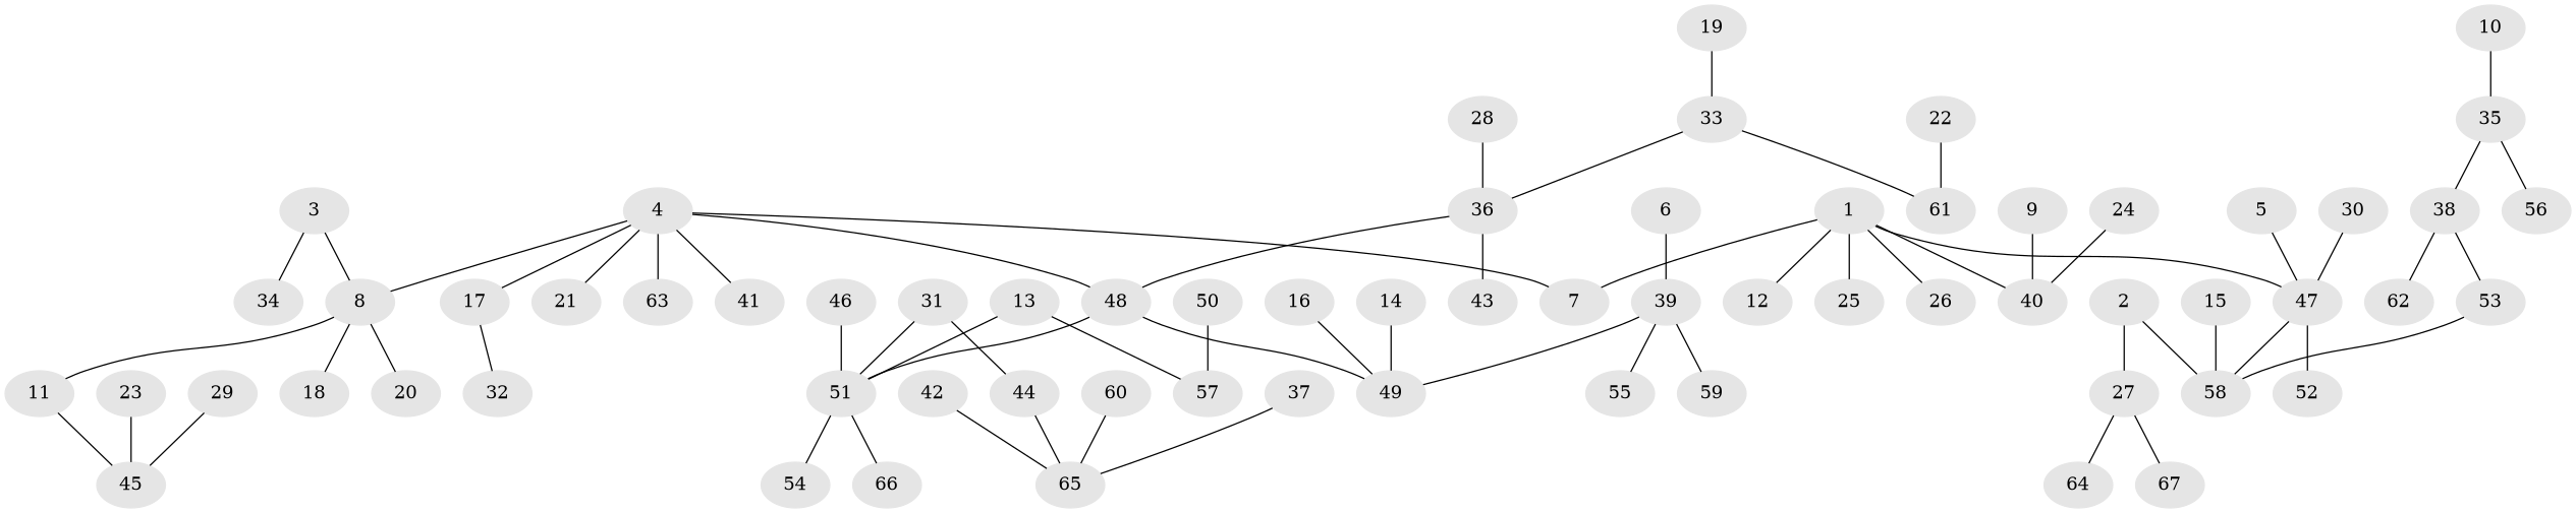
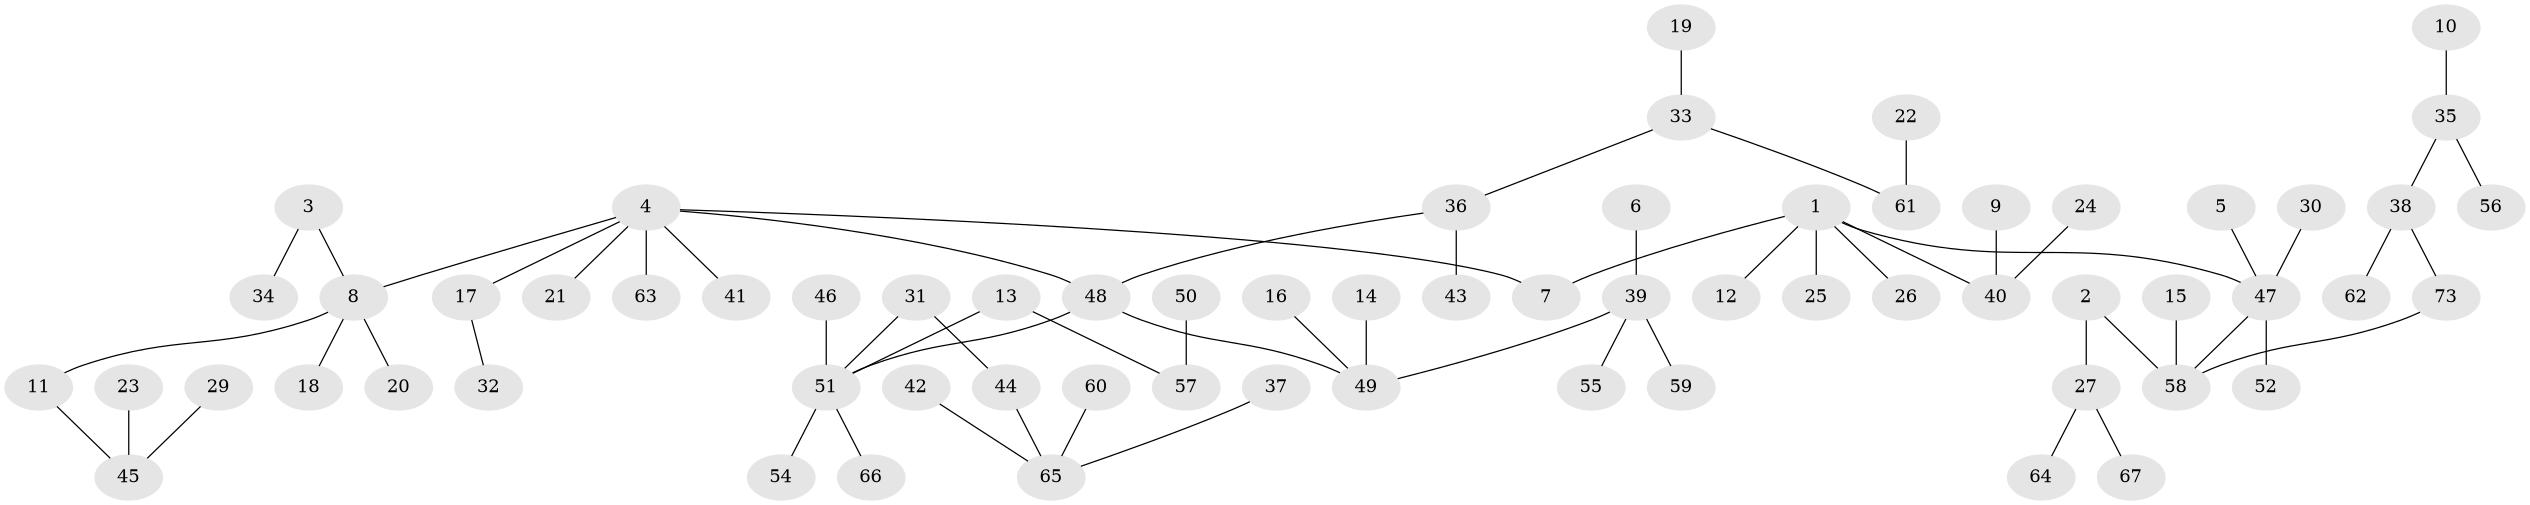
  graph {
    node [color=gray90 style=filled]
    edge [weight=1.0]
    1
    7
    12
    25
    26
    40
    47
    58
    52
    2
    27
    64
    67
    3
    8
    34
    11
    18
    20
    4
    17
    21
    41
    48
    63
    32
    51
    49
    5
    6
    39
    55
    59
    45
    9
    10
    35
    38
    56
    13
    57
    54
    66
    14
    15
    16
    19
    33
    61
    36
    22
    23
    24
-   28
    43
    29
    30
    31
    44
    65
-   53
+   53 [label=73]
    62
    37
    42
    46
    50
    60
    1 -- 7
    1 -- 12
    1 -- 25
    1 -- 26
    1 -- 40
    1 -- 47
    47 -- 58
    47 -- 52
    2 -- 58
    2 -- 27
    27 -- 64
    27 -- 67
    3 -- 8
    3 -- 34
    8 -- 11
    8 -- 18
    8 -- 20
    11 -- 45
    4 -- 7
    4 -- 8
    4 -- 17
    4 -- 21
    4 -- 41
    4 -- 48
    4 -- 63
    17 -- 32
    48 -- 51
    48 -- 49
    51 -- 54
    51 -- 66
    5 -- 47
    6 -- 39
    39 -- 49
    39 -- 55
    39 -- 59
    9 -- 40
    10 -- 35
    35 -- 38
    35 -- 56
    38 -- 53
    38 -- 62
    13 -- 51
    13 -- 57
    14 -- 49
    15 -- 58
    16 -- 49
    19 -- 33
    33 -- 61
    33 -- 36
    36 -- 48
    36 -- 43
    22 -- 61
    23 -- 45
    24 -- 40
-   28 -- 36
    29 -- 45
    30 -- 47
    31 -- 51
    31 -- 44
    44 -- 65
    53 -- 58
    37 -- 65
    42 -- 65
    46 -- 51
    50 -- 57
    60 -- 65
  }
